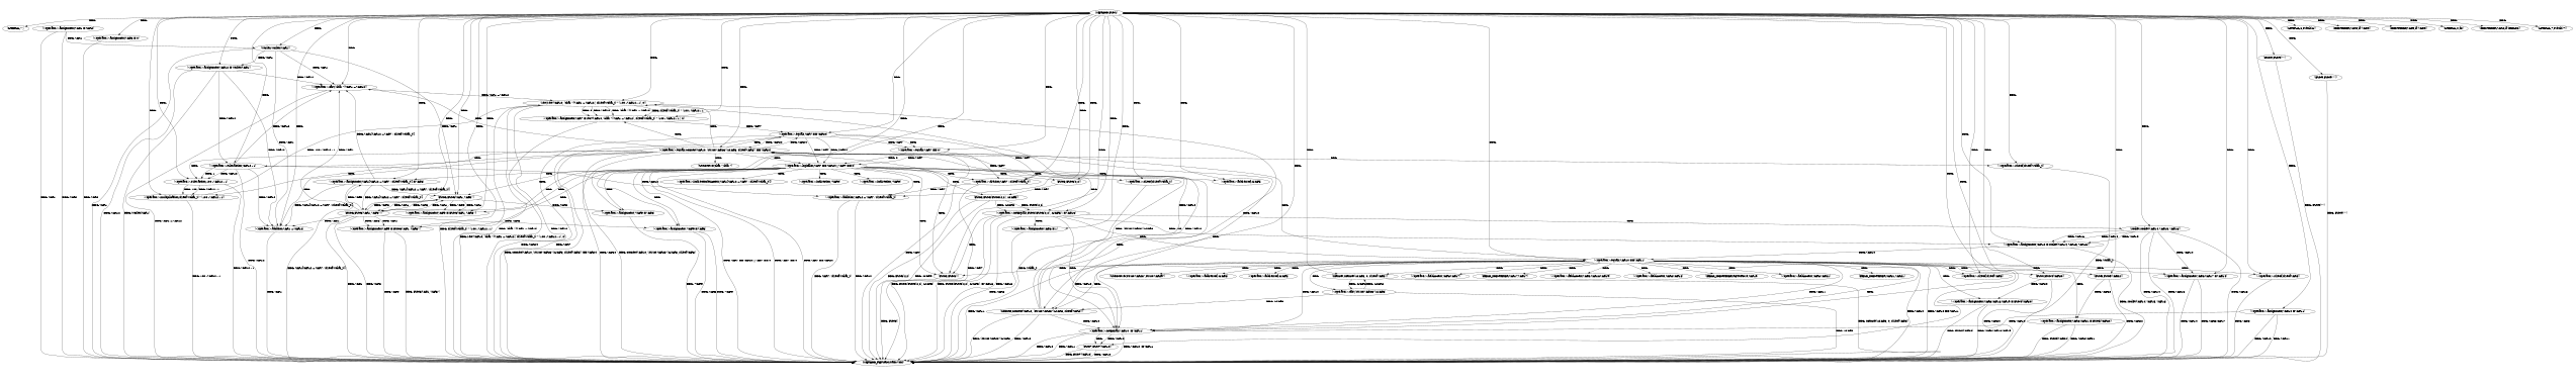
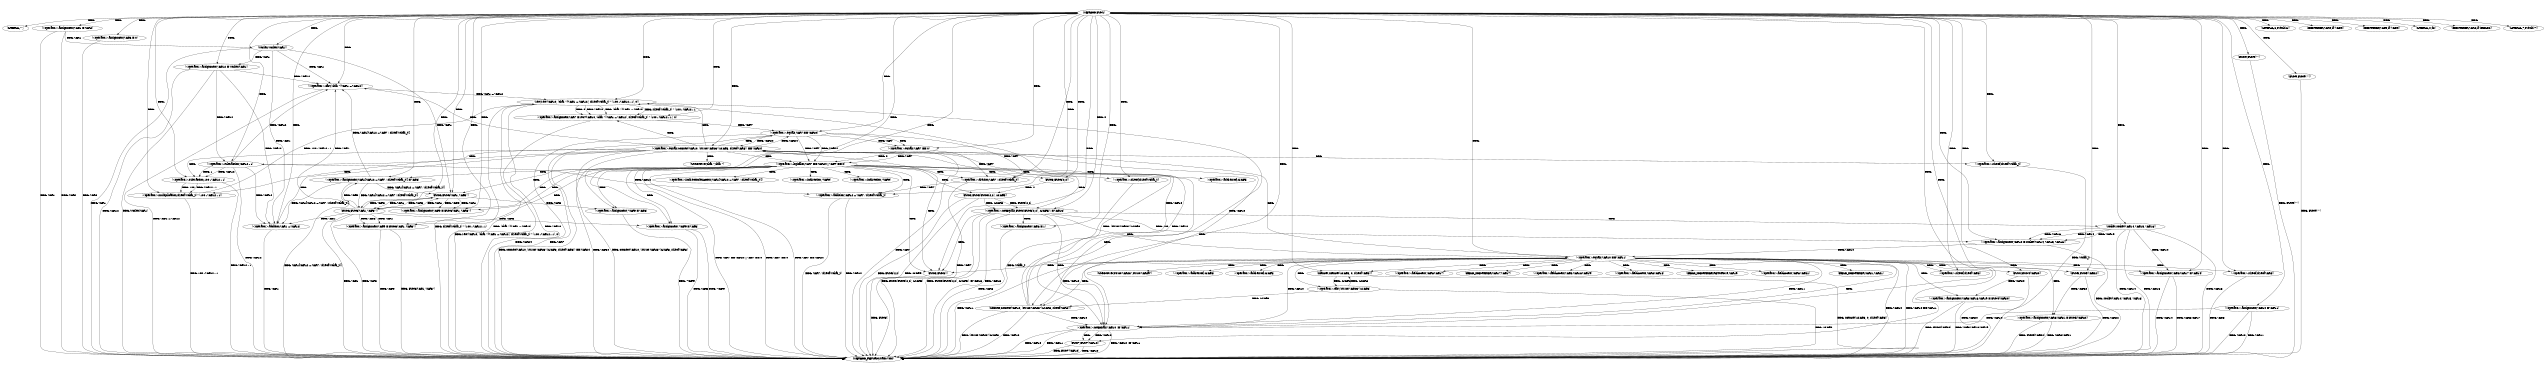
  digraph {
    n1 [label="(METHOD,FUN1)"]
    n2 [label="(LITERAL,\"\",)"]
    n3 [label="(<operator>.assignment,VAR1 = VAR2)"]
    n4 [label="(LITERAL,6,switch(6))"]
    n5 [label="(<operator>.assignment,VAR6 = 0)"]
    n6 [label="(<operator>.assignment,VAR10 = VAR11)"]
    n7 [label="(<operator>.assignment,VAR12 = wcslen(VAR1))"]
    n8 [label="(wcslen,wcslen(VAR1))"]
    n9 [label="(<operator>.notEquals,FUN2(FUN3(2,2), &VAR5) != VAR13)"]
    n10 [label="(FUN3,FUN3(2,2))"]
    n11 [label="(<operator>.assignment,VAR6 = 1)"]
    n12 [label="(<operator>.assignment,VAR10 = socket(VAR14, VAR15, VAR16))"]
    n13 [label="(socket,socket(VAR14, VAR15, VAR16))"]
    n14 [label="(<operator>.equals,VAR10 == VAR11)"]
    n15 [label="(memset,memset(&VAR8, 0, sizeof(VAR8)))"]
    n16 [label="(<operator>.sizeOf,sizeof(VAR8))"]
    n17 [label="(<operator>.assignment,VAR8.VAR17 = VAR14)"]
    n18 [label="(FUN4,FUN4(VAR20))"]
    n19 [label="(FUN5,FUN5(VAR22))"]
    n20 [label="(<operator>.equals,connect(VAR10, (struct VAR23*)&VAR8, sizeof(VAR8)) == VAR24)"]
    n21 [label="(connect,connect(VAR10, (struct VAR23*)&VAR8, sizeof(VAR8)))"]
    n22 [label="(<operator>.sizeOf,sizeof(VAR8))"]
    n23 [label="(<operator>.assignment,VAR7 = recv(VAR10, (char *)(VAR1 + VAR12), sizeof(wchar_t) * (100 - VAR12 - 1), 0))"]
    n24 [label="(recv,recv(VAR10, (char *)(VAR1 + VAR12), sizeof(wchar_t) * (100 - VAR12 - 1), 0))"]
    n25 [label="(<operator>.cast,(char *)(VAR1 + VAR12))"]
    n26 [label="(<operator>.addition,VAR1 + VAR12)"]
    n27 [label="(<operator>.multiplication,sizeof(wchar_t) * (100 - VAR12 - 1))"]
    n28 [label="(<operator>.sizeOf,sizeof(wchar_t))"]
    n29 [label="(<operator>.subtraction,100 - VAR12 - 1)"]
    n30 [label="(<operator>.subtraction,VAR12 - 1)"]
    n31 [label="(<operator>.equals,VAR7 == VAR24)"]
    n32 [label="(<operator>.equals,VAR7 == 0)"]
    n33 [label="(<operator>.assignment,VAR1[VAR12 + VAR7 / sizeof(wchar_t)] = VAR3)"]
    n34 [label="(<operator>.addition,VAR12 + VAR7 / sizeof(wchar_t))"]
    n35 [label="(<operator>.division,VAR7 / sizeof(wchar_t))"]
    n36 [label="(<operator>.sizeOf,sizeof(wchar_t))"]
    n37 [label="(<operator>.assignment,VAR9 = FUN6(VAR1, VAR3''))"]
    n38 [label="(FUN6,FUN6(VAR1, VAR3''))"]
    n39 [label="(IDENTIFIER,VAR9,if (VAR9))"]
    n40 [label="(<operator>.assignment,*VAR9 = VAR3)"]
    n41 [label="(<operator>.assignment,VAR9 = FUN6(VAR1, VAR3''))"]
    n42 [label="(FUN6,FUN6(VAR1, VAR3''))"]
    n43 [label="(IDENTIFIER,VAR9,if (VAR9))"]
    n44 [label="(<operator>.assignment,*VAR9 = VAR3)"]
    n45 [label="(LITERAL,0,do)"]
    n46 [label="(<operator>.notEquals,VAR10 != VAR11)"]
    n47 [label="(FUN7,FUN7(VAR10))"]
    n48 [label="(IDENTIFIER,VAR6,if (FIELD6))"]
    n49 [label="(FUN8,FUN8())"]
    n50 [label="(FUN9,FUN9(\"\"))"]
    n51 [label="(LITERAL,7,switch(7))"]
    n52 [label="(FUN9,FUN9(\"\"))"]
    n53 [label="(METHOD_RETURN,static void)"]
    n54 [label="(FUN2,FUN2(FUN3(2,2), &VAR5))"]
    n55 [label="(<operator>.assignment,VAR8.VAR18.VAR19 = FUN4(VAR20))"]
    n56 [label="(<operator>.assignment,VAR8.VAR21 = FUN5(VAR22))"]
    n57 [label="(<operator>.cast,(struct VAR23*)&VAR8)"]
    n58 [label="(<operator>.addressOf,&VAR8)"]
    n59 [label="(<operator>.fieldAccess,VAR8.VAR17)"]
    n60 [label="(FIELD_IDENTIFIER,VAR17,VAR17)"]
    n61 [label="(<operator>.fieldAccess,VAR8.VAR18.VAR19)"]
    n62 [label="(<operator>.fieldAccess,VAR8.VAR18)"]
    n63 [label="(FIELD_IDENTIFIER,RETURN19,VAR19)"]
    n64 [label="(<operator>.fieldAccess,VAR8.VAR21)"]
    n65 [label="(FIELD_IDENTIFIER,VAR21,VAR21)"]
    n66 [label="(UNKNOWN,struct VAR23*,struct VAR29*)"]
    n67 [label="(<operator>.addressOf,&VAR8)"]
    n68 [label="(<operator>.logicalOr,VAR7 == VAR24 || VAR7 == 0)"]
    n69 [label="(UNKNOWN,char *,char *)"]
    n70 [label="(<operator>.addressOf,&VAR5)"]
    n71 [label="(<operator>.indirectIndexAccess,VAR1[VAR12 + VAR7 / sizeof(wchar_t)])"]
    n72 [label="(<operator>.indirection,*VAR9)"]
    n73 [label="(<operator>.indirection,*VAR9)"]
    n1 -> n2 [label="DDG: "]
-   n1 -> n70 [label="DDG: "]
+   n1 -> n3 [label="DDG: "]
    n1 -> n4 [label="DDG: "]
    n1 -> n5 [label="DDG: "]
    n1 -> n6 [label="DDG: "]
    n1 -> n7 [label="DDG: "]
    n1 -> n8 [label="DDG: "]
-   n1 -> n9 [label="DDG: "]
+   n1 -> n9 [label="DDG: 0"]
    n1 -> n10 [label="DDG: "]
    n1 -> n11 [label="DDG: "]
    n1 -> n12 [label="DDG: "]
    n1 -> n13 [label="DDG: "]
    n1 -> n14 [label="DDG: "]
    n1 -> n15 [label="DDG: "]
    n1 -> n16 [label="DDG: "]
    n1 -> n17 [label="DDG: "]
    n1 -> n18 [label="DDG: "]
    n1 -> n19 [label="DDG: "]
    n1 -> n20 [label="DDG: "]
    n1 -> n21 [label="DDG: "]
    n1 -> n22 [label="DDG: "]
    n1 -> n23 [label="DDG: "]
    n1 -> n24 [label="DDG: "]
    n1 -> n25 [label="DDG: "]
    n1 -> n26 [label="DDG: "]
    n1 -> n27 [label="DDG: "]
    n1 -> n28 [label="DDG: "]
    n1 -> n29 [label="DDG: "]
    n1 -> n30 [label="DDG: "]
    n1 -> n31 [label="DDG: "]
    n1 -> n32 [label="DDG: "]
    n1 -> n33 [label="DDG: "]
    n1 -> n34 [label="DDG: "]
    n1 -> n35 [label="DDG: "]
    n1 -> n36 [label="DDG: "]
    n1 -> n37 [label="DDG: "]
    n1 -> n38 [label="DDG: "]
    n1 -> n39 [label="DDG: "]
    n1 -> n40 [label="DDG: "]
    n1 -> n41 [label="DDG: "]
    n1 -> n42 [label="DDG: "]
    n1 -> n43 [label="DDG: "]
    n1 -> n44 [label="DDG: "]
    n1 -> n45 [label="DDG: "]
    n1 -> n46 [label="DDG: "]
    n1 -> n47 [label="DDG: "]
    n1 -> n48 [label="DDG: "]
    n1 -> n49 [label="DDG: "]
    n1 -> n50 [label="DDG: "]
    n1 -> n51 [label="DDG: "]
    n1 -> n52 [label="DDG: "]
    n3 -> n8 [label="DDG: VAR1"]
    n3 -> n53 [label="DDG: VAR1"]
    n3 -> n53 [label="DDG: VAR2"]
    n5 -> n53 [label="DDG: VAR6"]
    n6 -> n46 [label="DDG: VAR10"]
    n6 -> n53 [label="DDG: VAR11"]
    n6 -> n53 [label="DDG: VAR10"]
    n7 -> n25 [label="DDG: VAR12"]
    n7 -> n26 [label="DDG: VAR12"]
    n7 -> n30 [label="DDG: VAR12"]
    n7 -> n53 [label="DDG: VAR12"]
    n7 -> n53 [label="DDG: wcslen(VAR1)"]
    n8 -> n7 [label="DDG: VAR1"]
    n8 -> n25 [label="DDG: VAR1"]
    n8 -> n26 [label="DDG: VAR1"]
    n8 -> n38 [label="DDG: VAR1"]
    n8 -> n53 [label="DDG: VAR1"]
    n9 -> n11 [label="CDG: "]
    n9 -> n12 [label="DDG: 100"]
    n9 -> n13 [label="CDG: "]
    n9 -> n14 [label="CDG: "]
    n9 -> n46 [label="CDG: "]
    n9 -> n49 [label="CDG: "]
    n9 -> n53 [label="DDG: FUN2(FUN3(2,2), &VAR5)"]
    n9 -> n53 [label="DDG: FUN2(FUN3(2,2), &VAR5) != VAR13"]
    n9 -> n53 [label="DDG: VAR13"]
-   n10 -> n54 [label="DDG: VAR7"]
+   n10 -> n54 [label="DDG: 2"]
    n11 -> n53 [label="DDG: VAR6"]
    n12 -> n14 [label="DDG: VAR10"]
    n12 -> n53 [label="DDG: socket(VAR14, VAR15, VAR16)"]
    n13 -> n12 [label="DDG: VAR14"]
    n13 -> n12 [label="DDG: VAR15"]
    n13 -> n12 [label="DDG: VAR16"]
    n13 -> n17 [label="DDG: VAR14"]
    n13 -> n53 [label="DDG: VAR15"]
    n13 -> n53 [label="DDG: VAR14"]
    n13 -> n53 [label="DDG: VAR16"]
    n14 -> n15 [label="CDG: "]
    n14 -> n16 [label="CDG: "]
    n14 -> n17 [label="CDG: "]
    n14 -> n18 [label="CDG: "]
    n14 -> n19 [label="CDG: "]
    n14 -> n20 [label="CDG: "]
    n14 -> n21 [label="DDG: VAR10"]
    n14 -> n21 [label="CDG: "]
    n14 -> n22 [label="CDG: "]
    n14 -> n46 [label="DDG: VAR10"]
    n14 -> n46 [label="DDG: VAR11"]
    n14 -> n46 [label="CDG: "]
    n14 -> n49 [label="CDG: "]
    n14 -> n53 [label="DDG: VAR11"]
    n14 -> n53 [label="DDG: VAR10 == VAR11"]
    n14 -> n53 [label="DDG: VAR10"]
    n14 -> n55 [label="CDG: "]
    n14 -> n56 [label="CDG: "]
    n14 -> n57 [label="CDG: "]
    n14 -> n58 [label="CDG: "]
    n14 -> n59 [label="CDG: "]
    n14 -> n60 [label="CDG: "]
    n14 -> n61 [label="CDG: "]
    n14 -> n62 [label="CDG: "]
    n14 -> n63 [label="CDG: "]
    n14 -> n64 [label="CDG: "]
    n14 -> n65 [label="CDG: "]
    n14 -> n66 [label="CDG: "]
    n14 -> n67 [label="CDG: "]
    n15 -> n53 [label="DDG: memset(&VAR8, 0, sizeof(VAR8))"]
    n15 -> n57 [label="DDG: &VAR8"]
    n17 -> n53 [label="DDG: VAR8.VAR17"]
    n17 -> n53 [label="DDG: VAR14"]
    n18 -> n53 [label="DDG: VAR20"]
    n18 -> n55 [label="DDG: VAR20"]
    n19 -> n53 [label="DDG: VAR22"]
    n19 -> n56 [label="DDG: VAR22"]
    n20 -> n23 [label="CDG: "]
    n20 -> n24 [label="CDG: "]
    n20 -> n25 [label="CDG: "]
    n20 -> n26 [label="CDG: "]
    n20 -> n27 [label="CDG: "]
    n20 -> n28 [label="CDG: "]
    n20 -> n29 [label="CDG: "]
    n20 -> n30 [label="CDG: "]
    n20 -> n31 [label="DDG: VAR24"]
    n20 -> n31 [label="CDG: "]
    n20 -> n46 [label="CDG: "]
    n20 -> n49 [label="CDG: "]
    n20 -> n53 [label="DDG: connect(VAR10, (struct VAR23*)&VAR8, sizeof(VAR8))"]
    n20 -> n53 [label="DDG: connect(VAR10, (struct VAR23*)&VAR8, sizeof(VAR8)) == VAR24"]
    n20 -> n53 [label="DDG: VAR24"]
    n20 -> n68 [label="CDG: "]
    n20 -> n69 [label="CDG: "]
    n21 -> n20 [label="DDG: VAR10"]
    n21 -> n20 [label="DDG: (struct VAR23*)&VAR8"]
    n21 -> n24 [label="DDG: VAR10"]
    n21 -> n46 [label="DDG: VAR10"]
    n21 -> n53 [label="DDG: VAR10"]
    n21 -> n53 [label="DDG: (struct VAR23*)&VAR8"]
    n22 -> n53 [label="DDG: VAR8"]
    n23 -> n31 [label="DDG: VAR7"]
    n23 -> n53 [label="DDG: recv(VAR10, (char *)(VAR1 + VAR12), sizeof(wchar_t) * (100 - VAR12 - 1), 0)"]
    n24 -> n23 [label="DDG: VAR10"]
    n24 -> n23 [label="DDG: (char *)(VAR1 + VAR12)"]
    n24 -> n23 [label="DDG: sizeof(wchar_t) * (100 - VAR12 - 1)"]
    n24 -> n23 [label="DDG: 0"]
    n24 -> n46 [label="DDG: VAR10"]
    n24 -> n53 [label="DDG: (char *)(VAR1 + VAR12)"]
    n24 -> n53 [label="DDG: sizeof(wchar_t) * (100 - VAR12 - 1)"]
    n24 -> n53 [label="DDG: VAR10"]
    n25 -> n24 [label="DDG: VAR1 + VAR12"]
    n25 -> n53 [label="DDG: VAR1 + VAR12"]
    n26 -> n53 [label="DDG: VAR1"]
    n27 -> n24 [label="DDG: 100 - VAR12 - 1"]
    n27 -> n53 [label="DDG: 100 - VAR12 - 1"]
    n28 -> n53 [label="DDG: wchar_t"]
    n29 -> n27 [label="DDG: 100"]
    n29 -> n27 [label="DDG: VAR12 - 1"]
    n29 -> n53 [label="DDG: VAR12 - 1"]
    n30 -> n25 [label="DDG: VAR12"]
    n30 -> n26 [label="DDG: VAR12"]
    n30 -> n29 [label="DDG: VAR12"]
    n30 -> n29 [label="DDG: 1"]
    n30 -> n34 [label="DDG: VAR12"]
    n30 -> n53 [label="DDG: VAR12"]
    n31 -> n20 [label="DDG: VAR24"]
    n31 -> n32 [label="DDG: VAR7"]
    n31 -> n32 [label="CDG: "]
    n31 -> n35 [label="DDG: VAR7"]
    n31 -> n53 [label="DDG: VAR7"]
    n31 -> n53 [label="DDG: VAR24"]
    n31 -> n68 [label="DDG: VAR7"]
    n31 -> n68 [label="DDG: VAR24"]
    n32 -> n35 [label="DDG: VAR7"]
    n32 -> n53 [label="DDG: VAR7"]
    n32 -> n68 [label="DDG: VAR7"]
    n32 -> n68 [label="DDG: 0"]
    n33 -> n25 [label="DDG: VAR1[VAR12 + VAR7 / sizeof(wchar_t)]"]
    n33 -> n26 [label="DDG: VAR1[VAR12 + VAR7 / sizeof(wchar_t)]"]
    n33 -> n38 [label="DDG: VAR1[VAR12 + VAR7 / sizeof(wchar_t)]"]
    n33 -> n42 [label="DDG: VAR1[VAR12 + VAR7 / sizeof(wchar_t)]"]
    n33 -> n53 [label="DDG: VAR1[VAR12 + VAR7 / sizeof(wchar_t)]"]
    n34 -> n53 [label="DDG: VAR12"]
    n34 -> n53 [label="DDG: VAR7 / sizeof(wchar_t)"]
    n35 -> n34 [label="DDG: VAR7"]
    n35 -> n53 [label="DDG: VAR7"]
    n36 -> n53 [label="DDG: wchar_t"]
    n38 -> n37 [label="DDG: VAR1"]
    n38 -> n37 [label="DDG: VAR3"]
    n38 -> n40 [label="DDG: VAR3"]
    n38 -> n42 [label="DDG: VAR1"]
    n38 -> n42 [label="DDG: VAR3"]
    n40 -> n53 [label="DDG: *VAR9"]
    n41 -> n53 [label="DDG: VAR9"]
    n41 -> n53 [label="DDG: FUN6(VAR1, VAR3'')"]
    n42 -> n25 [label="DDG: VAR1"]
    n42 -> n26 [label="DDG: VAR1"]
    n42 -> n33 [label="DDG: VAR3"]
    n42 -> n38 [label="DDG: VAR1"]
    n42 -> n38 [label="DDG: VAR3"]
    n42 -> n41 [label="DDG: VAR1"]
    n42 -> n41 [label="DDG: VAR3"]
    n42 -> n44 [label="DDG: VAR3"]
    n42 -> n53 [label="DDG: VAR1"]
    n42 -> n53 [label="DDG: VAR3"]
    n44 -> n53 [label="DDG: *VAR9"]
    n44 -> n53 [label="DDG: VAR3"]
    n46 -> n47 [label="DDG: VAR10"]
    n46 -> n47 [label="CDG: "]
    n46 -> n53 [label="DDG: VAR10 != VAR11"]
    n46 -> n53 [label="DDG: VAR10"]
    n46 -> n53 [label="DDG: VAR11"]
    n47 -> n53 [label="DDG: FUN7(VAR10)"]
    n47 -> n53 [label="DDG: VAR10"]
    n49 -> n53 [label="DDG: FUN8()"]
    n50 -> n53 [label="DDG: FUN9(\"\")"]
    n52 -> n53 [label="DDG: FUN9(\"\")"]
    n54 -> n9 [label="DDG: FUN3(2,2)"]
    n54 -> n9 [label="DDG: &VAR5"]
    n54 -> n53 [label="DDG: FUN3(2,2)"]
    n54 -> n53 [label="DDG: &VAR5"]
    n55 -> n53 [label="DDG: VAR8.VAR18.VAR19"]
    n55 -> n53 [label="DDG: FUN4(VAR20)"]
    n56 -> n53 [label="DDG: FUN5(VAR22)"]
    n56 -> n53 [label="DDG: VAR8.VAR21"]
    n57 -> n15 [label="DDG: &VAR8"]
    n57 -> n21 [label="DDG: &VAR8"]
    n57 -> n53 [label="DDG: &VAR8"]
    n68 -> n9 [label="CDG: "]
    n68 -> n10 [label="CDG: "]
    n68 -> n33 [label="CDG: "]
    n68 -> n34 [label="CDG: "]
    n68 -> n35 [label="CDG: "]
    n68 -> n36 [label="CDG: "]
    n68 -> n37 [label="CDG: "]
    n68 -> n38 [label="CDG: "]
    n68 -> n40 [label="CDG: "]
    n68 -> n41 [label="CDG: "]
    n68 -> n42 [label="CDG: "]
    n68 -> n44 [label="CDG: "]
    n68 -> n46 [label="CDG: "]
    n68 -> n49 [label="CDG: "]
    n68 -> n53 [label="DDG: VAR7 == VAR24 || VAR7 == 0"]
    n68 -> n53 [label="DDG: VAR7 == 0"]
    n68 -> n53 [label="DDG: VAR7 == VAR24"]
    n68 -> n54 [label="CDG: "]
    n68 -> n70 [label="CDG: "]
    n68 -> n71 [label="CDG: "]
    n68 -> n72 [label="CDG: "]
    n68 -> n73 [label="CDG: "]
  }
